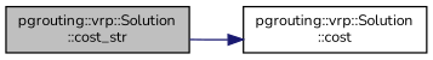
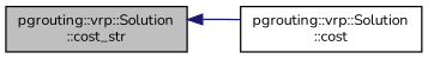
  digraph {
    rankdir=LR
    fontname=Nunito
    node [color=black fontname=Nunito fontsize=10 shape=record style=filled]
    n1 [fillcolor=grey75 fontcolor=black height=0.2 label="pgrouting::vrp::Solution\l::cost_str" width=0.4]
    n2 [fillcolor=white height=0.2 label="pgrouting::vrp::Solution\l::cost" width=0.4]
-   n1 -> n2 [color=midnightblue fontname=Nunito fontsize=10 labelfontname=Helvetica labelfontsize=10 style=solid]
+   n2 -> n1 [color=midnightblue fontname=Nunito fontsize=10 labelfontname=Helvetica labelfontsize=10 style=solid]
  }
